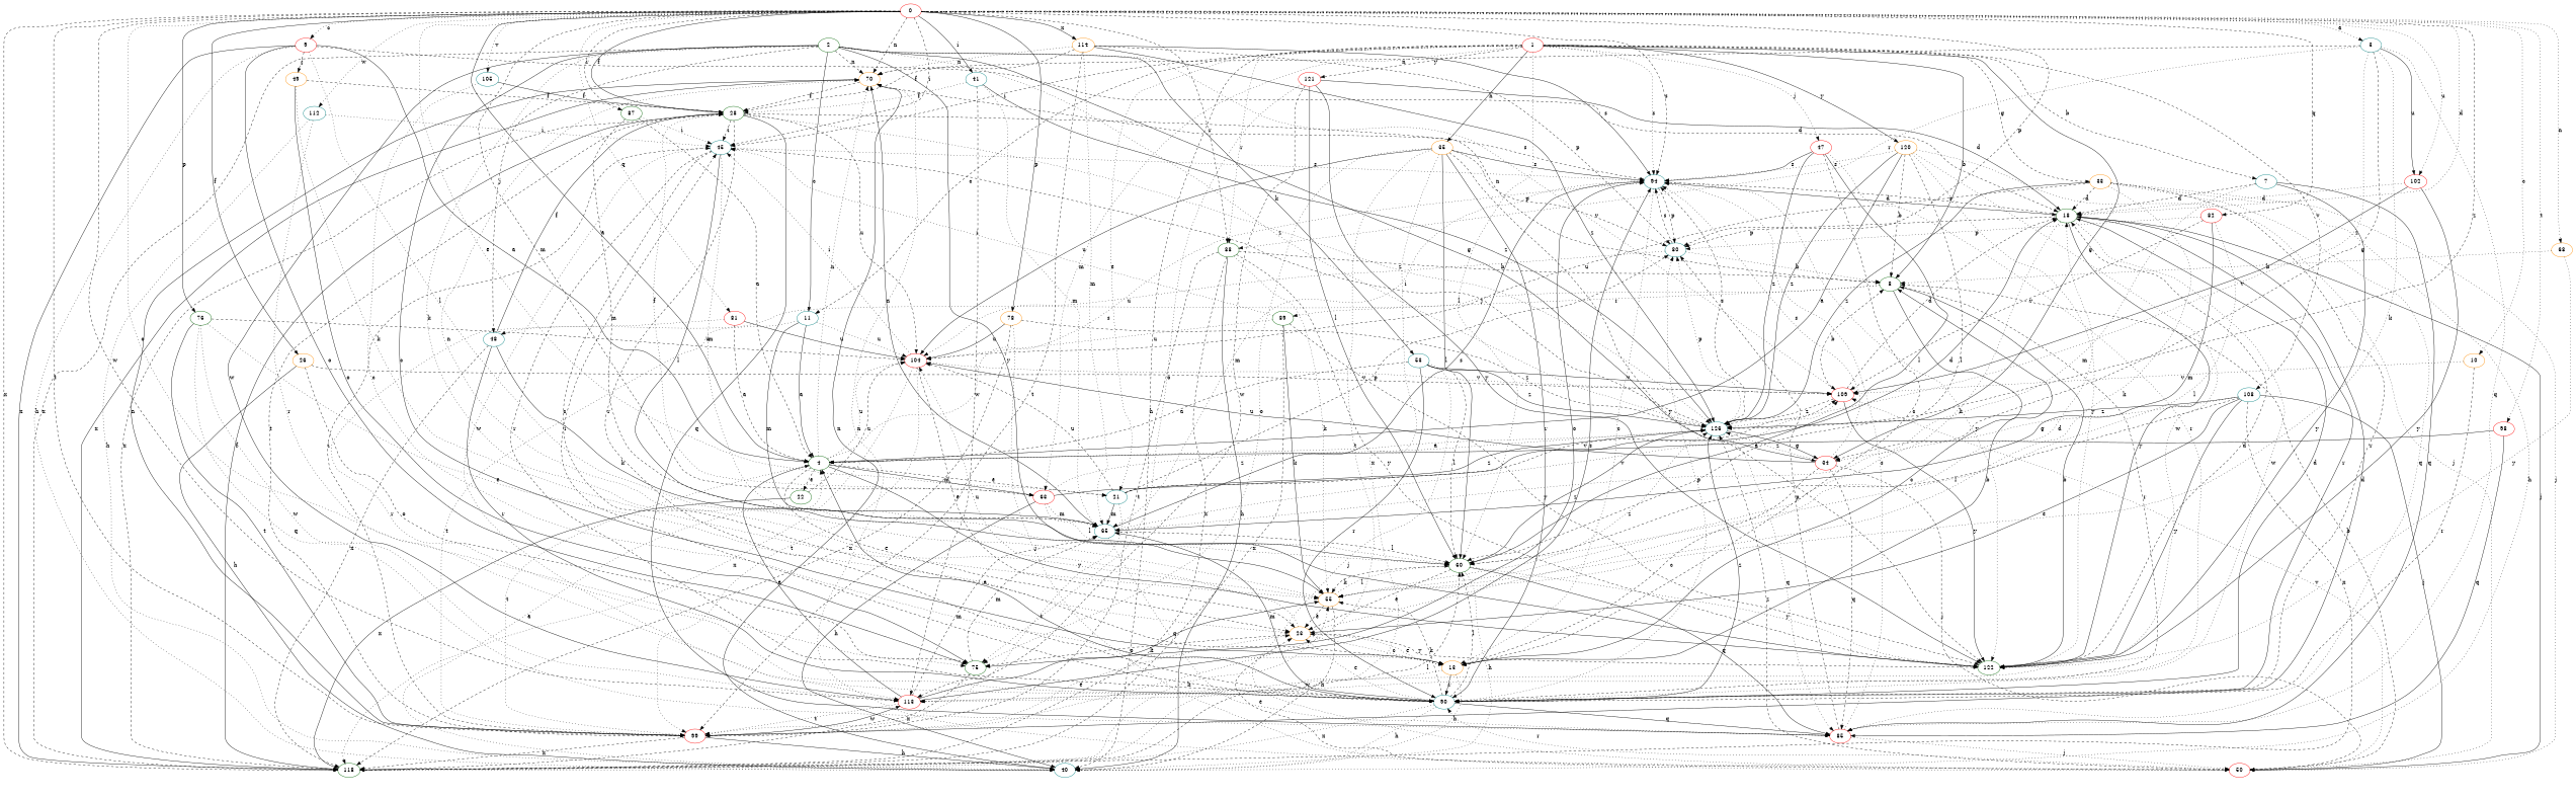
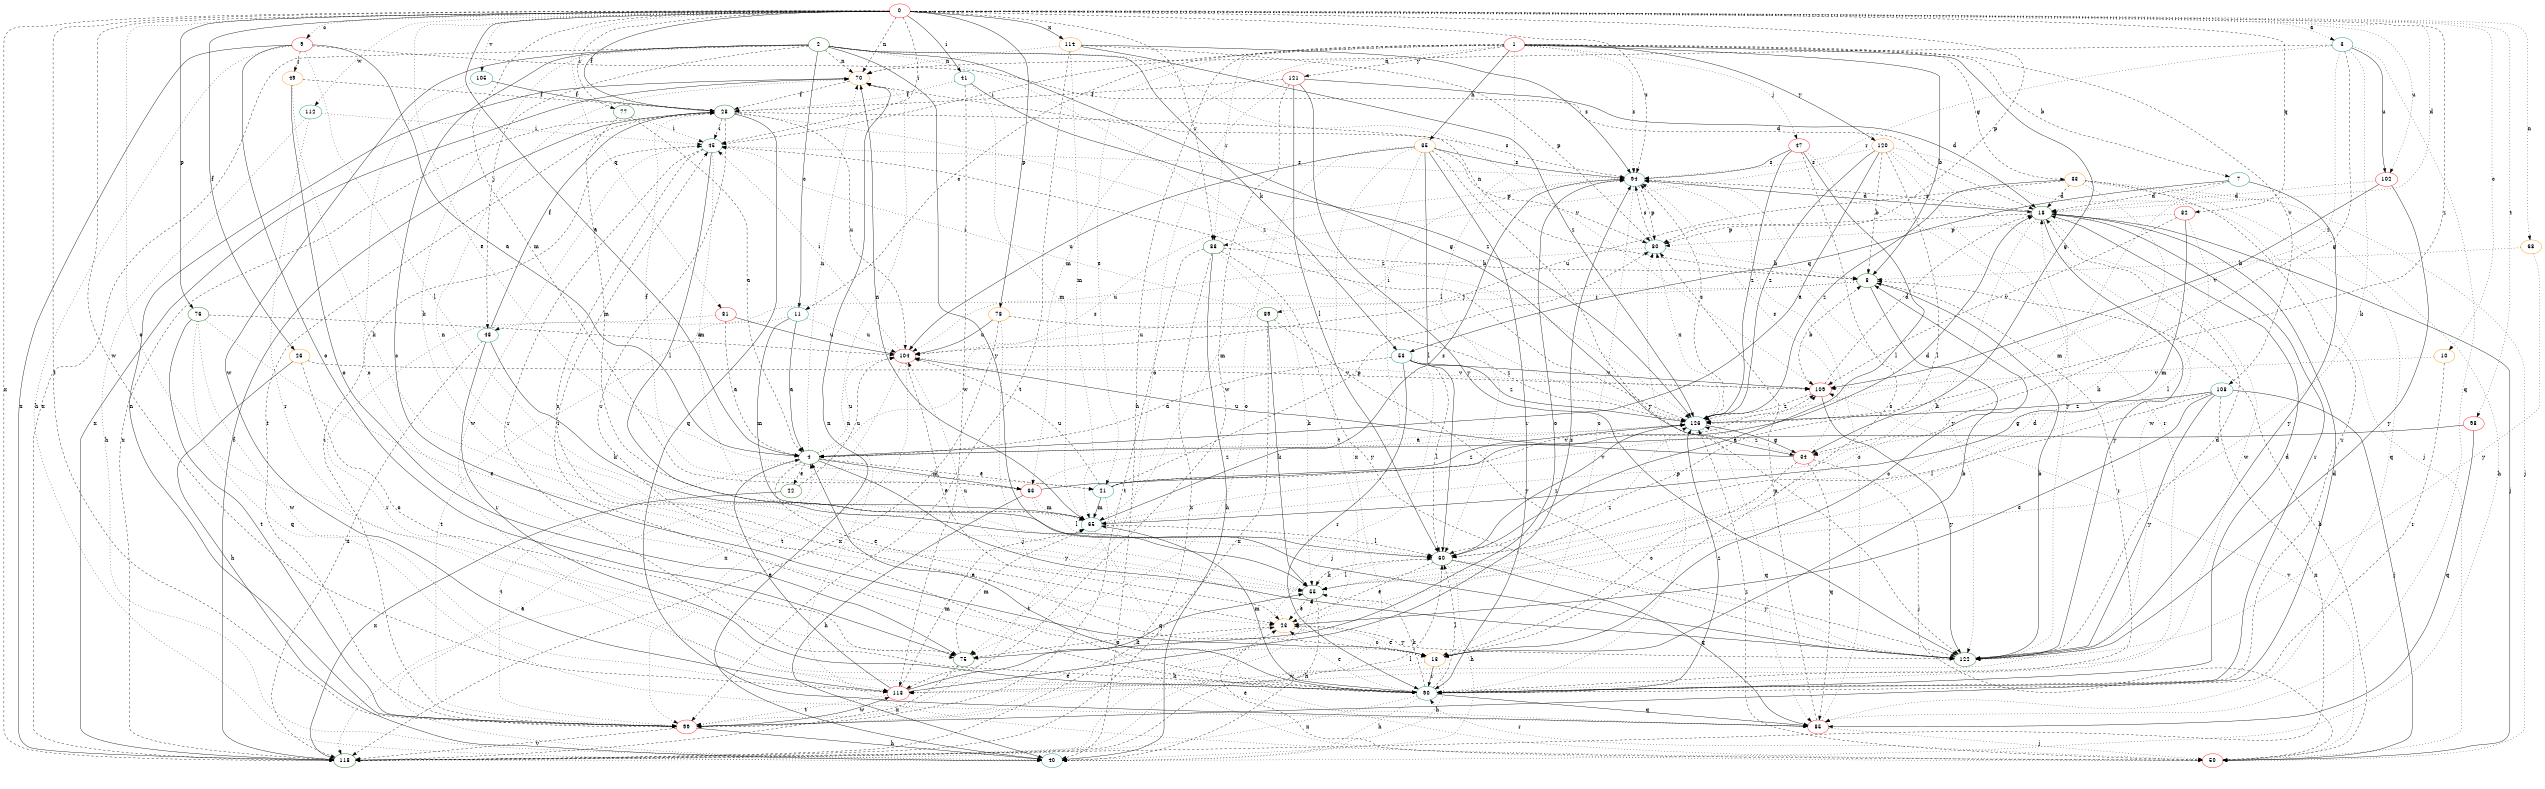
  strict digraph {
    node [color=teal]
    edge [style=dotted]
    3
    0 [color=red]
    4 [color=darkgreen]
    9 [color=red]
    10 [color=darkorange]
    18 [color=darkgreen]
    21
    26 [color=darkorange]
    28 [color=darkgreen]
    41
    45
    63 [color=red]
    68 [color=darkorange]
    70 [color=darkorange]
    75 [color=darkgreen]
    76 [color=darkgreen]
    78 [color=darkorange]
    80
    81 [color=red]
    82 [color=red]
-   87 [color=darkgreen]
+   87 [color=darkgreen label=77]
    88 [color=darkgreen]
    94
    98 [color=red]
    99 [color=red]
    102 [color=red]
    105
    112
    113 [color=red]
    114 [color=darkorange]
    118 [color=darkgreen]
    126
    34 [color=red]
-   55 [color=darkorange]
+   55 [color=darkgreen]
    85 [color=red]
    122 [color=darkgreen]
    22 [color=darkgreen]
    23 [color=darkorange]
    104 [color=red]
    40
    60 [color=darkgreen]
    49 [color=darkorange]
    109 [color=red]
    90
    50 [color=red]
    65
    13 [color=darkorange]
    8 [color=darkgreen]
    1 [color=red]
    7
    11
    33 [color=darkorange]
    35 [color=darkorange]
    47 [color=red]
    108
    120 [color=darkorange]
    121 [color=red]
    48
    89 [color=darkgreen]
    2 [color=darkgreen]
    53
    3 -> 70 [label=n style=dashed]
    3 -> 88 [label=r]
    3 -> 102 [label=u style=solid]
    3 -> 126 [label=z]
    3 -> 34 [label=g style=dashed]
    3 -> 55 [label=k]
    3 -> 85 [label=q]
    0 -> 3 [label=a]
    0 -> 4 [label=a style=solid]
    0 -> 9 [label=c]
    0 -> 10 [label=c]
    0 -> 18 [label=d]
    0 -> 21 [label=e]
    0 -> 26 [label=f style=solid]
    0 -> 28 [label=f style=solid]
    0 -> 41 [label=i style=solid]
    0 -> 45 [label=i style=dashed]
    0 -> 63 [label=m style=dashed]
    0 -> 68 [label=n]
    0 -> 70 [label=n style=dashed]
    0 -> 75 [label=o]
    0 -> 76 [label=p style=solid]
    0 -> 78 [label=p style=solid]
    0 -> 80 [label=p style=dashed]
    0 -> 81 [label=q]
    0 -> 82 [label=q style=dashed]
    0 -> 87 [label=r style=dashed]
    0 -> 88 [label=r style=dashed]
    0 -> 94 [label=s style=dashed]
    0 -> 98 [label=t]
    0 -> 99 [label=t style=dashed]
    0 -> 102 [label=u]
    0 -> 105 [label=v]
    0 -> 112 [label=w]
    0 -> 113 [label=w style=dashed]
    0 -> 114 [label=x style=solid]
    0 -> 118 [label=x style=dashed]
    0 -> 126 [label=z style=dashed]
    4 -> 21 [label=e style=dashed]
    4 -> 63 [label=m style=solid]
    4 -> 70 [label=n]
    4 -> 94 [label=s]
    4 -> 99 [label=t]
    4 -> 122 [label=y style=solid]
    4 -> 22 [label=e style=dashed]
    4 -> 23 [label=e style=dashed]
    4 -> 104 [label=u]
    9 -> 4 [label=a style=solid]
    9 -> 18 [label=d style=dashed]
    9 -> 75 [label=o style=solid]
    9 -> 118 [label=x style=solid]
    9 -> 40 [label=h]
    9 -> 60 [label=l]
    9 -> 49 [label=j style=dashed]
    10 -> 109 [label=v]
    10 -> 90 [label=r style=dashed]
    18 -> 80 [label=p style=dashed]
    18 -> 94 [label=s style=dashed]
    18 -> 113 [label=w]
    18 -> 55 [label=k]
    18 -> 122 [label=y style=solid]
    18 -> 90 [label=r style=solid]
    18 -> 50 [label=j style=solid]
    21 -> 80 [label=p style=dashed]
    21 -> 99 [label=t]
    21 -> 126 [label=z style=solid]
    21 -> 104 [label=u style=dashed]
    21 -> 109 [label=v style=dashed]
    21 -> 65 [label=m style=solid]
    26 -> 75 [label=o style=dashed]
    26 -> 40 [label=h style=solid]
    26 -> 109 [label=v style=dashed]
    28 -> 45 [label=i style=dashed]
    28 -> 94 [label=s style=dashed]
    28 -> 99 [label=t style=dashed]
    28 -> 118 [label=x style=dashed]
    28 -> 126 [label=z]
    28 -> 85 [label=q style=solid]
    28 -> 104 [label=u style=dashed]
    28 -> 90 [label=r style=dashed]
    41 -> 28 [label=f]
    41 -> 113 [label=w style=dashed]
    41 -> 126 [label=z style=solid]
    41 -> 65 [label=m]
    45 -> 94 [label=s]
    45 -> 113 [label=w]
    45 -> 60 [label=l style=solid]
    45 -> 90 [label=r style=dashed]
    45 -> 65 [label=m]
    45 -> 13 [label=c style=dashed]
    63 -> 18 [label=d style=solid]
    63 -> 28 [label=f]
    63 -> 126 [label=z]
    63 -> 40 [label=h style=solid]
    63 -> 60 [label=l]
    63 -> 65 [label=m]
    68 -> 122 [label=y]
    68 -> 8 [label=b]
    70 -> 28 [label=f style=dashed]
    70 -> 118 [label=x style=solid]
    75 -> 118 [label=x style=dashed]
    75 -> 65 [label=m style=dashed]
    76 -> 99 [label=t style=solid]
    76 -> 113 [label=w]
    76 -> 85 [label=q]
    76 -> 23 [label=e]
    76 -> 104 [label=u style=dashed]
    78 -> 118 [label=x style=dashed]
    78 -> 126 [label=z style=dashed]
    78 -> 104 [label=u style=solid]
    78 -> 50 [label=j]
    80 -> 94 [label=s style=dashed]
    80 -> 104 [label=u]
    80 -> 8 [label=b]
    81 -> 4 [label=a style=dashed]
    81 -> 104 [label=u style=solid]
    81 -> 90 [label=r]
    82 -> 80 [label=p]
    82 -> 60 [label=l]
    82 -> 109 [label=v style=dashed]
    82 -> 65 [label=m style=solid]
    87 -> 4 [label=a style=dashed]
    87 -> 45 [label=i]
    87 -> 65 [label=m style=dashed]
    88 -> 99 [label=t style=dashed]
    88 -> 118 [label=x style=dashed]
    88 -> 55 [label=k]
    88 -> 122 [label=y style=dashed]
    88 -> 40 [label=h style=solid]
    88 -> 8 [label=b style=dashed]
    94 -> 18 [label=d style=solid]
    94 -> 75 [label=o style=solid]
    94 -> 80 [label=p style=dashed]
    94 -> 122 [label=y]
    94 -> 65 [label=m]
    94 -> 13 [label=c]
    98 -> 4 [label=a style=solid]
    98 -> 85 [label=q style=solid]
    99 -> 18 [label=d style=solid]
    99 -> 45 [label=i style=dashed]
    99 -> 70 [label=n style=solid]
    99 -> 113 [label=w style=solid]
-   99 -> 118 [label=x style=dashed]
+   99 -> 118 [label=v style=dashed]
    99 -> 23 [label=e]
    99 -> 40 [label=h style=solid]
    102 -> 18 [label=d]
    102 -> 122 [label=y style=solid]
    102 -> 109 [label=v style=solid]
    105 -> 28 [label=f style=solid]
    105 -> 13 [label=c]
    112 -> 45 [label=i]
    112 -> 40 [label=h]
    112 -> 90 [label=r]
    113 -> 4 [label=a style=solid]
    113 -> 94 [label=s style=solid]
    113 -> 99 [label=t]
    113 -> 55 [label=k style=solid]
    113 -> 65 [label=m style=dashed]
-   114 -> 28 [label=f style=dashed]
+   121 -> 28 [label=f style=dashed]
    114 -> 70 [label=n]
    114 -> 80 [label=p style=dashed]
    114 -> 94 [label=s style=solid]
    114 -> 99 [label=t style=dashed]
    114 -> 126 [label=z style=solid]
    114 -> 65 [label=m]
    118 -> 28 [label=f style=solid]
    118 -> 55 [label=k]
    118 -> 60 [label=l style=dashed]
    126 -> 4 [label=a]
    126 -> 45 [label=i style=dashed]
-   126 -> 80 [label=p]
+   126 -> 80 [label=x]
    126 -> 94 [label=s style=dashed]
    126 -> 34 [label=g style=solid]
    126 -> 85 [label=q]
    34 -> 94 [label=s]
    34 -> 126 [label=z]
    34 -> 85 [label=q style=dashed]
    34 -> 104 [label=u style=solid]
    34 -> 50 [label=j style=dashed]
    34 -> 13 [label=c style=dashed]
    55 -> 70 [label=n]
    55 -> 126 [label=z]
    55 -> 23 [label=e style=dashed]
    55 -> 40 [label=h style=dashed]
    55 -> 60 [label=l]
    85 -> 80 [label=p style=dashed]
    85 -> 94 [label=s]
    85 -> 50 [label=j]
    122 -> 18 [label=d style=dashed]
    122 -> 8 [label=b style=solid]
    22 -> 118 [label=x style=solid]
    22 -> 104 [label=u style=dashed]
    23 -> 18 [label=d]
    23 -> 75 [label=o style=dashed]
    23 -> 122 [label=y style=dashed]
    23 -> 104 [label=u]
    23 -> 13 [label=c]
    104 -> 45 [label=i]
    104 -> 99 [label=t]
    104 -> 118 [label=x]
    104 -> 23 [label=e style=dashed]
    104 -> 109 [label=v]
    40 -> 4 [label=a]
    40 -> 70 [label=n style=solid]
    60 -> 126 [label=z style=solid]
    60 -> 55 [label=k style=dashed]
    60 -> 85 [label=q style=solid]
    60 -> 122 [label=y]
    60 -> 23 [label=e style=dashed]
    60 -> 40 [label=h]
    49 -> 28 [label=f style=dashed]
    49 -> 75 [label=o style=solid]
    49 -> 55 [label=k]
    109 -> 18 [label=d style=dashed]
    109 -> 126 [label=z style=dashed]
    109 -> 122 [label=y style=solid]
    109 -> 8 [label=b style=dashed]
    90 -> 4 [label=a style=solid]
    90 -> 18 [label=d style=solid]
    90 -> 45 [label=i style=dashed]
    90 -> 80 [label=p]
    90 -> 118 [label=x]
    90 -> 126 [label=z style=solid]
    90 -> 55 [label=k style=dashed]
    90 -> 85 [label=q style=solid]
    90 -> 23 [label=e]
    90 -> 40 [label=h]
    90 -> 60 [label=l style=dashed]
    90 -> 65 [label=m style=solid]
    50 -> 70 [label=n]
    50 -> 126 [label=z style=dashed]
    50 -> 23 [label=e style=dashed]
    50 -> 109 [label=v]
    50 -> 90 [label=r]
    50 -> 8 [label=b style=dashed]
    65 -> 70 [label=n style=solid]
    65 -> 94 [label=s style=solid]
    65 -> 85 [label=q]
    65 -> 60 [label=l style=dashed]
    65 -> 109 [label=v]
    13 -> 113 [label=w]
    13 -> 23 [label=e]
    13 -> 40 [label=h]
    13 -> 90 [label=r style=solid]
    13 -> 8 [label=b style=solid]
    8 -> 70 [label=n style=dashed]
    8 -> 90 [label=r style=dashed]
    8 -> 13 [label=c style=solid]
    8 -> 48 [label=j]
    8 -> 89 [label=r]
    1 -> 21 [label=e]
    1 -> 45 [label=i style=dashed]
    1 -> 63 [label=m]
    1 -> 88 [label=r]
    1 -> 94 [label=s]
    1 -> 34 [label=g style=solid]
    1 -> 40 [label=h style=dashed]
    1 -> 60 [label=l]
    1 -> 8 [label=b style=solid]
    1 -> 7 [label=b style=dashed]
    1 -> 11 [label=c style=dashed]
    1 -> 33 [label=g style=dashed]
    1 -> 35 [label=h style=solid]
    1 -> 47 [label=j]
    1 -> 108 [label=v style=dashed]
    1 -> 120 [label=y style=solid]
    1 -> 121 [label=y style=dashed]
    7 -> 18 [label=d style=dashed]
-   7 -> 85 [label=q style=solid]
+   7 -> 53 [label=q style=solid]
    7 -> 122 [label=y style=solid]
    7 -> 65 [label=m]
    11 -> 4 [label=a style=solid]
    11 -> 99 [label=t]
    11 -> 104 [label=u]
    11 -> 65 [label=m style=solid]
    33 -> 18 [label=d style=dashed]
    33 -> 126 [label=z style=solid]
    33 -> 55 [label=k]
    33 -> 85 [label=q]
    33 -> 104 [label=u style=dashed]
    33 -> 40 [label=h]
    33 -> 90 [label=r style=dashed]
    33 -> 50 [label=j]
    35 -> 75 [label=o]
    35 -> 80 [label=p style=dashed]
    35 -> 94 [label=s style=solid]
    35 -> 99 [label=t]
    35 -> 118 [label=x]
    35 -> 122 [label=y style=dashed]
    35 -> 104 [label=u style=solid]
    35 -> 60 [label=l style=solid]
    35 -> 90 [label=r style=solid]
    47 -> 94 [label=s style=solid]
    47 -> 126 [label=z style=solid]
    47 -> 60 [label=l style=solid]
    47 -> 90 [label=r]
    47 -> 13 [label=c style=dashed]
    108 -> 118 [label=x style=dashed]
    108 -> 126 [label=z style=solid]
    108 -> 34 [label=g]
    108 -> 122 [label=y style=solid]
    108 -> 23 [label=e style=solid]
    108 -> 60 [label=l style=dashed]
    108 -> 50 [label=j style=solid]
    120 -> 4 [label=a style=solid]
    120 -> 94 [label=s]
    120 -> 113 [label=w]
    120 -> 126 [label=z style=solid]
    120 -> 122 [label=y]
    120 -> 60 [label=l style=dashed]
    120 -> 50 [label=j]
    120 -> 8 [label=b style=dashed]
    121 -> 18 [label=d style=solid]
    121 -> 75 [label=o]
    121 -> 113 [label=w style=dashed]
    121 -> 122 [label=y style=solid]
    121 -> 60 [label=l style=solid]
    48 -> 28 [label=f style=solid]
    48 -> 118 [label=x style=dashed]
    48 -> 55 [label=k style=solid]
    48 -> 90 [label=r style=solid]
    89 -> 45 [label=i]
    89 -> 118 [label=x style=dashed]
    89 -> 55 [label=k style=solid]
    89 -> 122 [label=y style=dashed]
    89 -> 104 [label=u]
    2 -> 70 [label=n style=dashed]
    2 -> 113 [label=w style=solid]
    2 -> 118 [label=x style=dashed]
    2 -> 126 [label=z]
    2 -> 34 [label=g style=solid]
    2 -> 55 [label=k]
    2 -> 122 [label=y style=solid]
    2 -> 109 [label=v]
    2 -> 13 [label=c style=solid]
    2 -> 11 [label=c style=solid]
    2 -> 48 [label=j style=dashed]
    2 -> 53 [label=k style=solid]
    53 -> 4 [label=a style=dashed]
    53 -> 126 [label=z style=solid]
    53 -> 60 [label=l style=dashed]
    53 -> 109 [label=v style=solid]
    53 -> 90 [label=r style=solid]
    53 -> 50 [label=j]
  }
